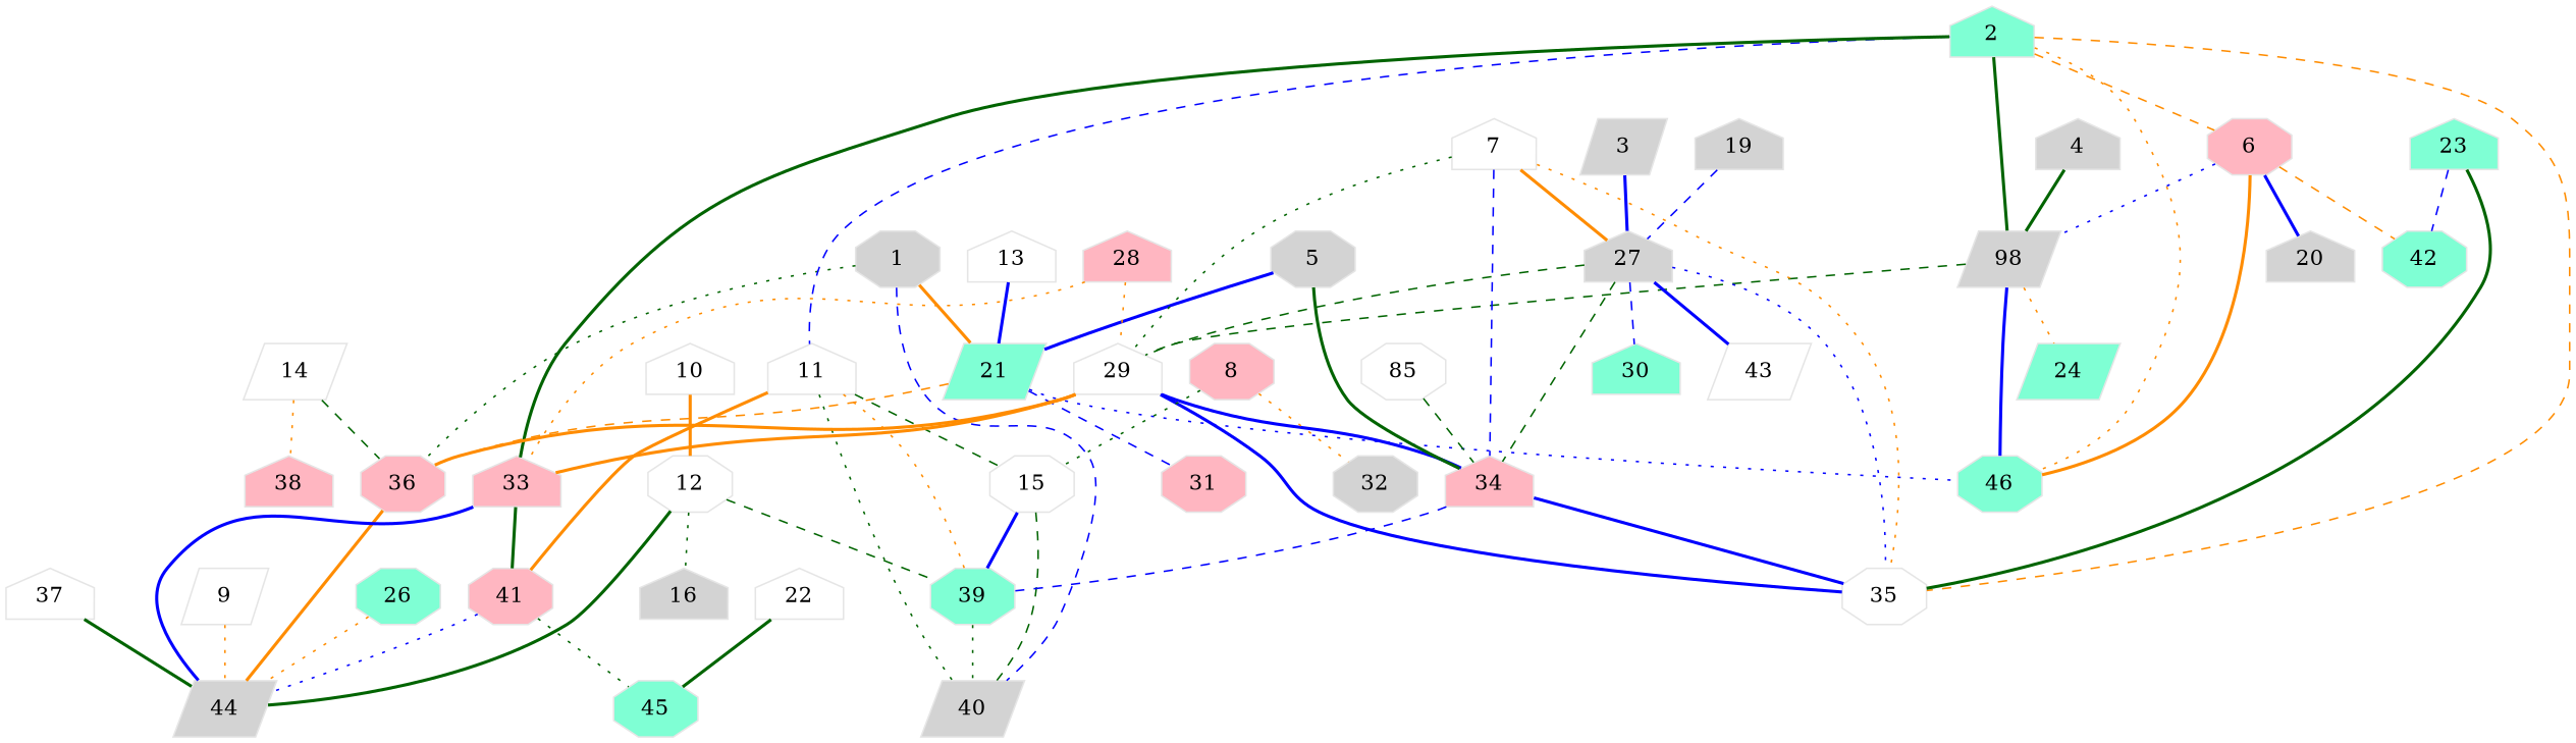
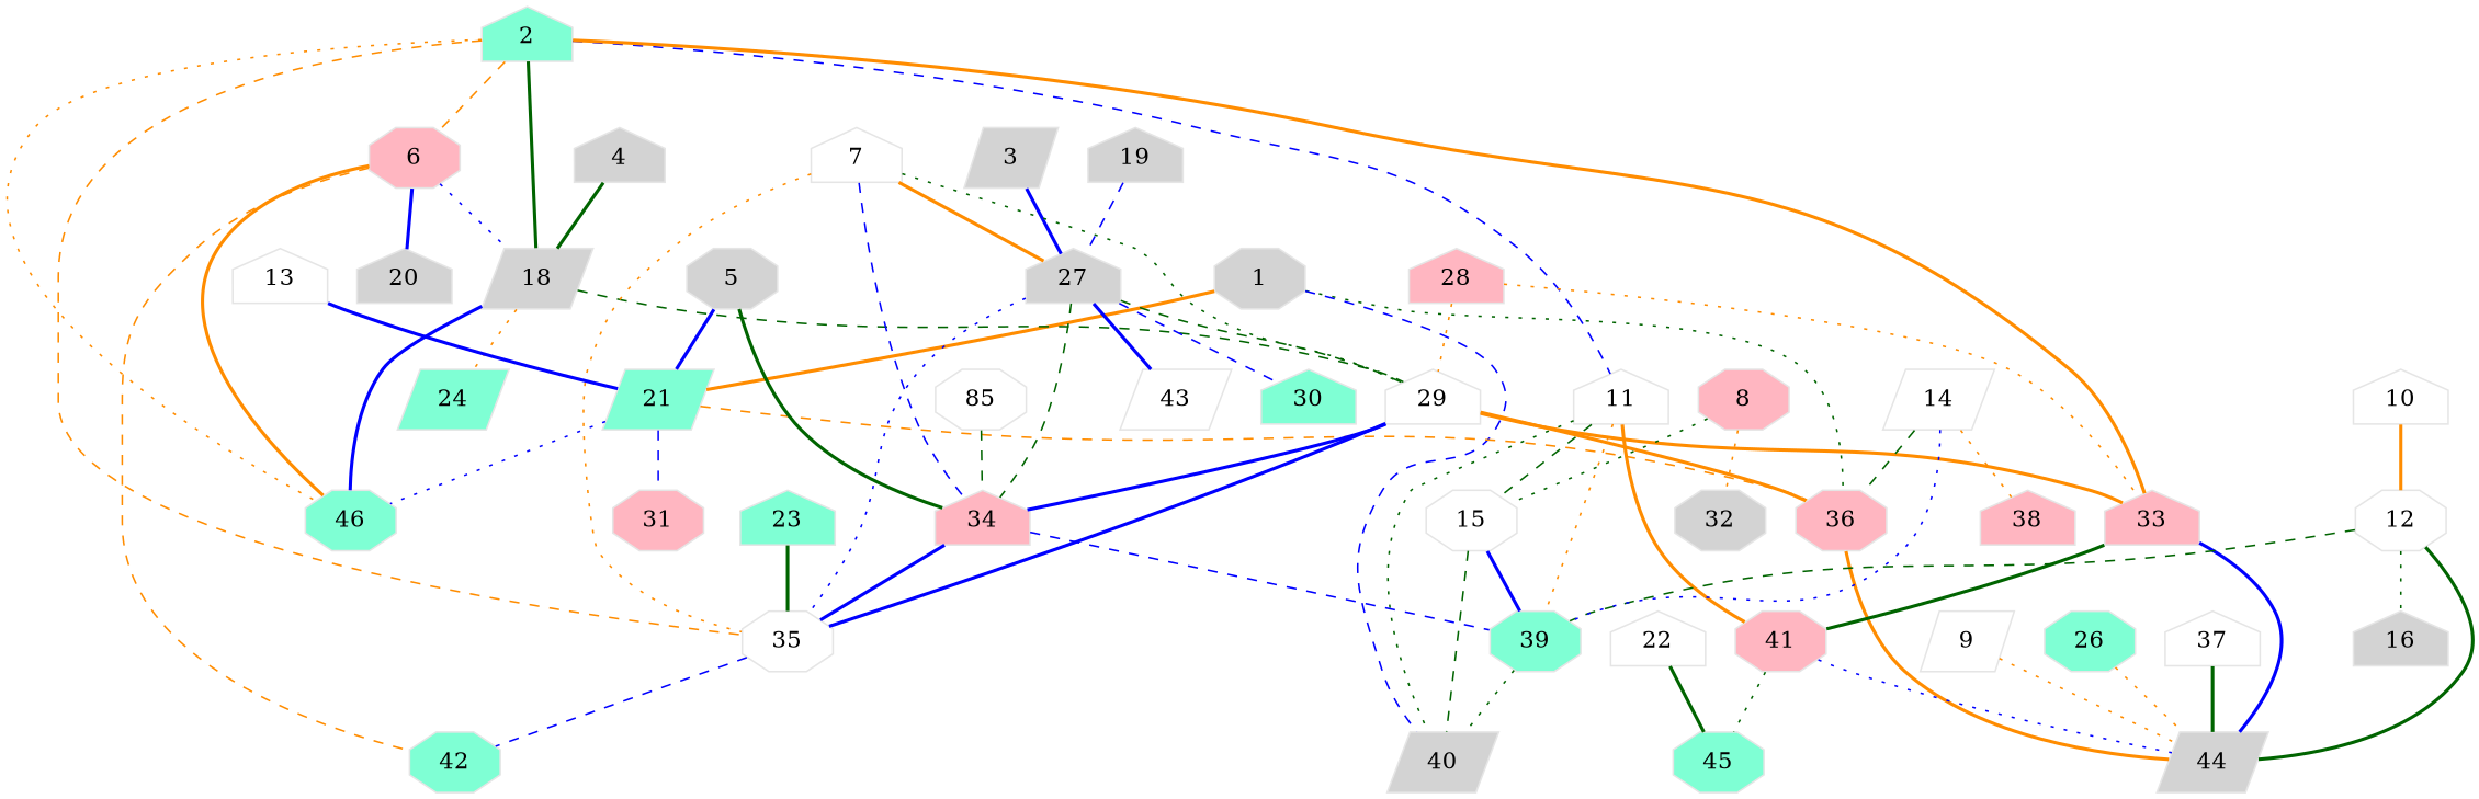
  graph {
    node [color=gray90 fillcolor=white shape=house style=filled]
    edge [color=blue style=bold weight=1.0]
    1 [fillcolor=lightgrey shape=octagon]
    21 [fillcolor=aquamarine shape=parallelogram]
    36 [fillcolor=lightpink shape=octagon]
    40 [fillcolor=lightgrey shape=parallelogram]
    46 [fillcolor=aquamarine shape=octagon]
    31 [fillcolor=lightpink shape=octagon]
    44 [fillcolor=lightgrey shape=parallelogram]
    2 [fillcolor=aquamarine]
    6 [fillcolor=lightpink shape=octagon]
    11
-   18 [fillcolor=lightgrey shape=parallelogram label=98]
+   18 [fillcolor=lightgrey shape=parallelogram]
    33 [fillcolor=lightpink]
    35 [shape=octagon]
    20 [fillcolor=lightgrey]
    42 [fillcolor=aquamarine shape=octagon]
    15 [shape=octagon]
    39 [fillcolor=aquamarine shape=octagon]
    41 [fillcolor=lightpink shape=octagon]
    29
    24 [fillcolor=aquamarine shape=parallelogram]
    3 [fillcolor=lightgrey shape=parallelogram]
    27 [fillcolor=lightgrey]
    34 [fillcolor=lightpink]
    30 [fillcolor=aquamarine]
    43 [shape=parallelogram]
    4 [fillcolor=lightgrey]
    5 [fillcolor=lightgrey shape=octagon]
    7
    8 [fillcolor=lightpink shape=octagon]
    32 [fillcolor=lightgrey shape=octagon]
    9 [shape=parallelogram]
    12 [shape=octagon]
    10
    16 [fillcolor=lightgrey]
    45 [fillcolor=aquamarine shape=octagon]
    13
    14 [shape=parallelogram]
    38 [fillcolor=lightpink]
    19 [fillcolor=lightgrey]
    22
    23 [fillcolor=aquamarine]
    n42 [label=85 shape=octagon]
    26 [fillcolor=aquamarine shape=octagon]
    28 [fillcolor=lightpink]
    37
    1 -- 21 [color=darkorange weight=3.0]
    1 -- 36 [color=darkgreen style=dotted]
    1 -- 40 [style=dashed]
    21 -- 36 [color=darkorange style=dashed weight=3.0]
    21 -- 46 [style=dotted]
    21 -- 31 [style=dashed]
    36 -- 44 [color=darkorange]
    2 -- 46 [color=darkorange style=dotted]
    2 -- 6 [color=darkorange style=dashed]
    2 -- 11 [style=dashed]
    2 -- 18 [color=darkgreen weight=2.0]
-   2 -- 33 [color=darkgreen]
+   2 -- 33 [color=darkorange]
    2 -- 35 [color=darkorange style=dashed]
    6 -- 46 [color=darkorange]
    6 -- 18 [style=dotted weight=2.0]
    6 -- 20
    6 -- 42 [color=darkorange style=dashed]
    11 -- 40 [color=darkgreen style=dotted weight=2.0]
    11 -- 15 [color=darkgreen style=dashed]
    11 -- 39 [color=darkorange style=dotted]
    11 -- 41 [color=darkorange weight=2.0]
    18 -- 46 [weight=2.0]
    18 -- 29 [color=darkgreen style=dashed]
    18 -- 24 [color=darkorange style=dotted]
    33 -- 44 [weight=3.0]
    33 -- 41 [color=darkgreen weight=3.0]
-   23 -- 42 [style=dashed]
+   35 -- 42 [style=dashed]
    15 -- 40 [color=darkgreen style=dashed weight=2.0]
    15 -- 39
    39 -- 40 [color=darkgreen style=dotted weight=2.0]
    41 -- 44 [style=dotted]
    41 -- 45 [color=darkgreen style=dotted]
    29 -- 36 [color=darkorange]
    29 -- 33 [color=darkorange]
    29 -- 35
    29 -- 34
    3 -- 27
    27 -- 35 [style=dotted]
    27 -- 29 [color=darkgreen style=dashed]
    27 -- 34 [color=darkgreen style=dashed]
    27 -- 30 [style=dashed]
    27 -- 43
    34 -- 35
    34 -- 39 [style=dashed]
    4 -- 18 [color=darkgreen]
    5 -- 21
    5 -- 34 [color=darkgreen]
    7 -- 35 [color=darkorange style=dotted]
    7 -- 29 [color=darkgreen style=dotted]
    7 -- 27 [color=darkorange]
    7 -- 34 [style=dashed]
    8 -- 15 [color=darkgreen style=dotted]
    8 -- 32 [color=darkorange style=dotted]
    9 -- 44 [color=darkorange style=dotted]
    12 -- 44 [color=darkgreen]
    12 -- 39 [color=darkgreen style=dashed]
    12 -- 16 [color=darkgreen style=dotted]
    10 -- 12 [color=darkorange]
    13 -- 21
    14 -- 36 [color=darkgreen style=dashed]
+   14 -- 39 [style=dotted]
    14 -- 38 [color=darkorange style=dotted]
    19 -- 27 [style=dashed]
    22 -- 45 [color=darkgreen]
    23 -- 35 [color=darkgreen]
    n42 -- 34 [color=darkgreen style=dashed]
    26 -- 44 [color=darkorange style=dotted]
    28 -- 33 [color=darkorange style=dotted]
    28 -- 29 [color=darkorange style=dotted]
    37 -- 44 [color=darkgreen]
  }
